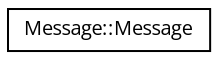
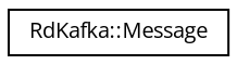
  digraph {
    rankdir=TB
    fontname="Open Sans"
-   n1 [color=black fillcolor=white fontname="Open Sans" fontsize=10 height=0.2 label="Message::Message" shape=record style=filled width=0.4]
+   n1 [color=black fillcolor=white fontname="Open Sans" fontsize=10 height=0.2 label="RdKafka::Message" shape=record style=filled width=0.4]
  }
